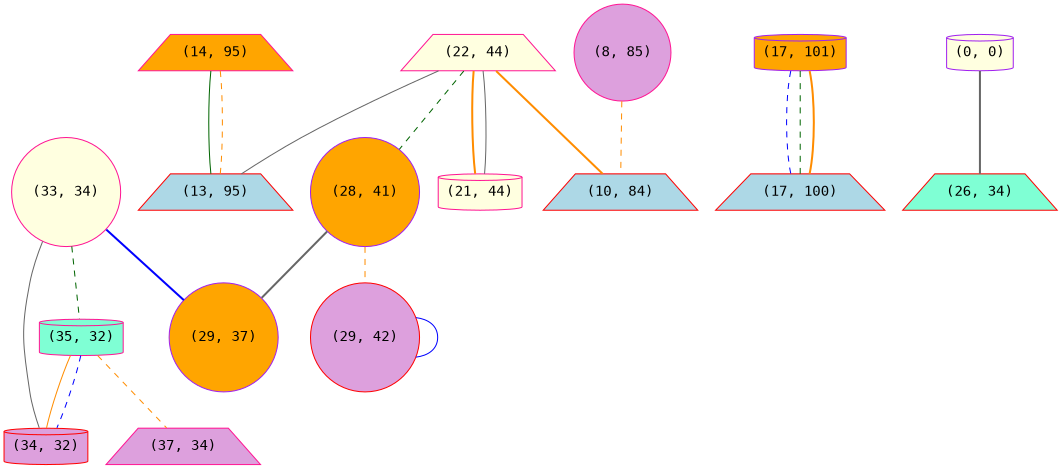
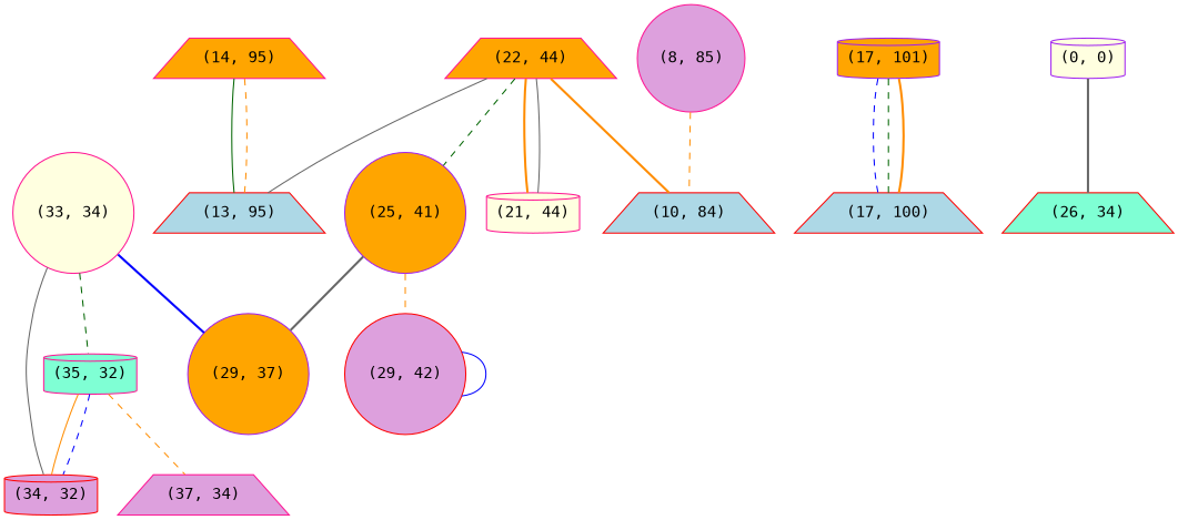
  graph {
    fontname="DejaVu Sans Mono"
    node [color=deeppink fillcolor=lightyellow fontname="DejaVu Sans Mono" shape=trapezium style=filled]
    edge [color=darkorange fontname="DejaVu Sans Mono" style=dashed weight=1]
    "(33, 34)" [shape=circle]
    "(35, 32)" [fillcolor=aquamarine shape=cylinder]
    "(34, 32)" [color=red fillcolor=plum shape=cylinder]
    "(29, 37)" [color=purple fillcolor=orange shape=circle]
    "(37, 34)" [fillcolor=plum]
    "(17, 101)" [color=purple fillcolor=orange shape=cylinder]
    "(17, 100)" [color=red fillcolor=lightblue]
    "(0, 0)" [color=purple shape=cylinder]
    "(26, 34)" [color=red fillcolor=aquamarine]
    "(14, 95)" [fillcolor=orange]
    "(13, 95)" [color=red fillcolor=lightblue]
-   "(22, 44)"
-   "(28, 41)" [color=purple fillcolor=orange shape=circle]
+   "(22, 44)" [fillcolor=orange]
+   "(28, 41)" [color=purple fillcolor=orange shape=circle label="(25, 41)"]
    "(10, 84)" [color=red fillcolor=lightblue]
    "(21, 44)" [shape=cylinder]
    "(29, 42)" [color=red fillcolor=plum shape=circle]
    "(8, 85)" [fillcolor=plum shape=circle]
    "(33, 34)" -- "(35, 32)" [color=darkgreen]
    "(33, 34)" -- "(34, 32)" [color=gray40 style=solid]
    "(33, 34)" -- "(29, 37)" [color=blue style=bold]
    "(35, 32)" -- "(34, 32)" [style=solid]
    "(35, 32)" -- "(34, 32)" [color=blue]
    "(35, 32)" -- "(37, 34)"
    "(17, 101)" -- "(17, 100)" [color=blue]
    "(17, 101)" -- "(17, 100)" [color=darkgreen]
    "(17, 101)" -- "(17, 100)" [style=bold]
    "(0, 0)" -- "(26, 34)" [color=gray40 style=bold weight=4]
    "(14, 95)" -- "(13, 95)" [color=darkgreen style=solid weight=2]
    "(14, 95)" -- "(13, 95)"
    "(22, 44)" -- "(13, 95)" [color=gray40 style=solid]
    "(22, 44)" -- "(28, 41)" [color=darkgreen]
    "(22, 44)" -- "(10, 84)" [style=bold]
    "(22, 44)" -- "(21, 44)" [style=bold]
    "(22, 44)" -- "(21, 44)" [color=gray40 style=solid]
    "(28, 41)" -- "(29, 37)" [color=gray40 style=bold]
    "(28, 41)" -- "(29, 42)"
    "(29, 42)" -- "(29, 42)" [color=blue style=solid weight=2]
    "(8, 85)" -- "(10, 84)"
  }
